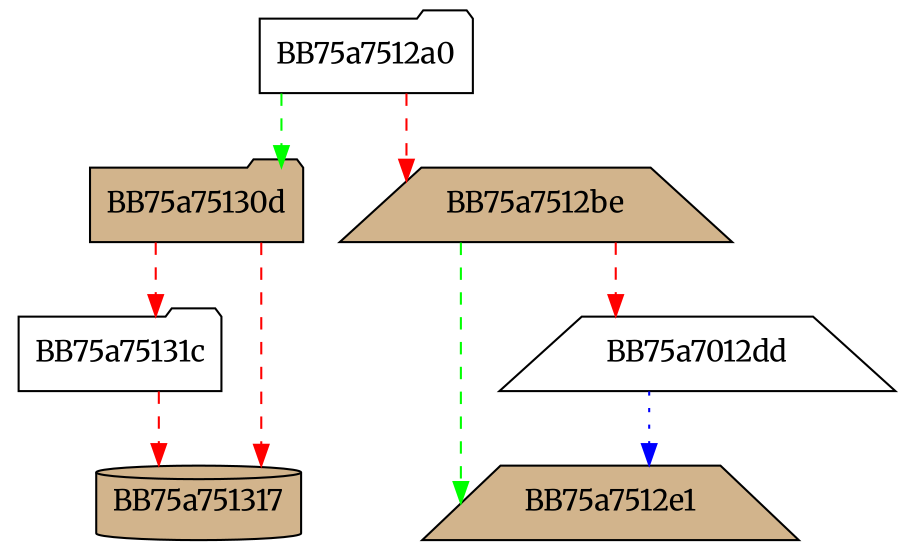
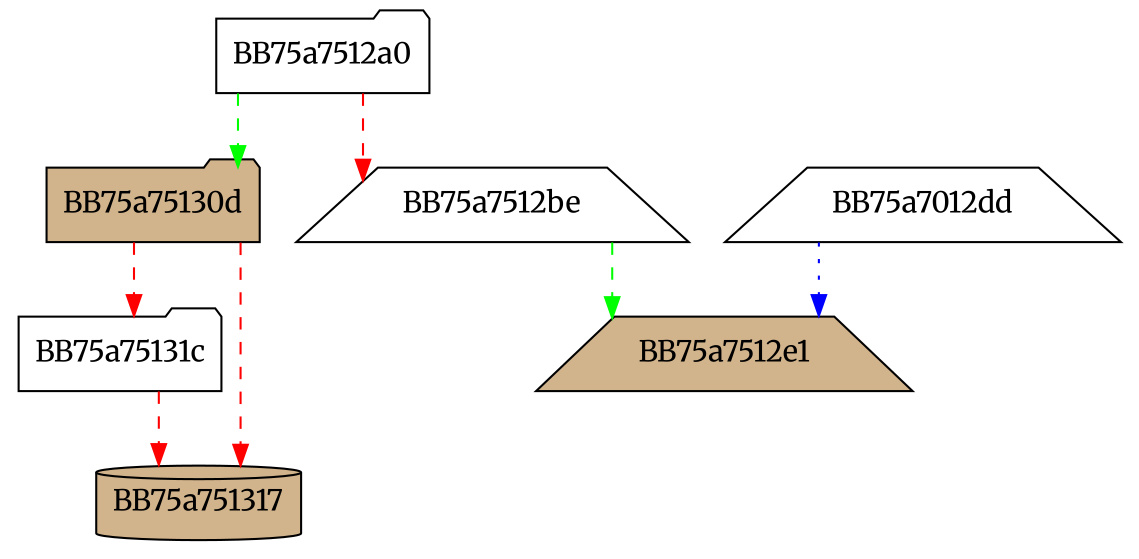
  digraph {
    fontname=Merriweather
    splines=ortho
    node [fillcolor=tan fontname=Merriweather shape=folder style=filled]
    edge [color=red fontname=Merriweather style=dashed]
    BB75a7512a0 [fillcolor=white]
    BB75a75130d
-   BB75a7512be [shape=trapezium]
+   BB75a7512be [fillcolor=white shape=trapezium]
    BB75a75131c [fillcolor=white]
    BB75a751317 [shape=cylinder]
    BB75a7512e1 [shape=trapezium]
    n7 [fillcolor=white label=BB75a7012dd shape=trapezium]
    BB75a7512a0 -> BB75a75130d [color=green]
    BB75a7512a0 -> BB75a7512be
    BB75a75130d -> BB75a75131c
    BB75a75130d -> BB75a751317
    BB75a7512be -> BB75a7512e1 [color=green]
-   BB75a7512be -> n7
    BB75a75131c -> BB75a751317
    n7 -> BB75a7512e1 [color=blue style=dotted]
  }
